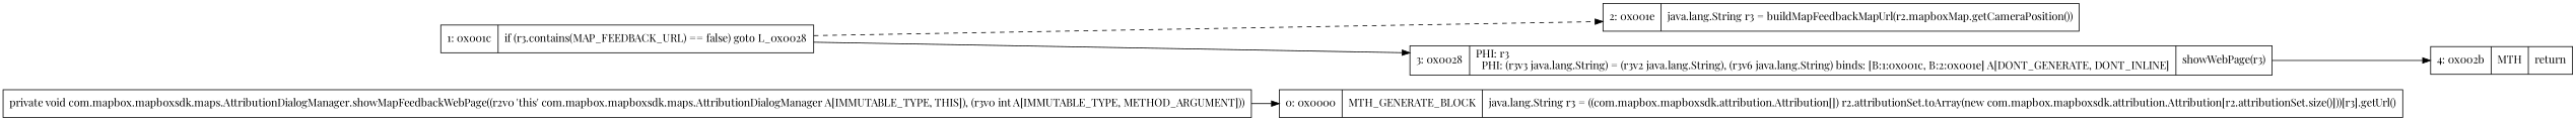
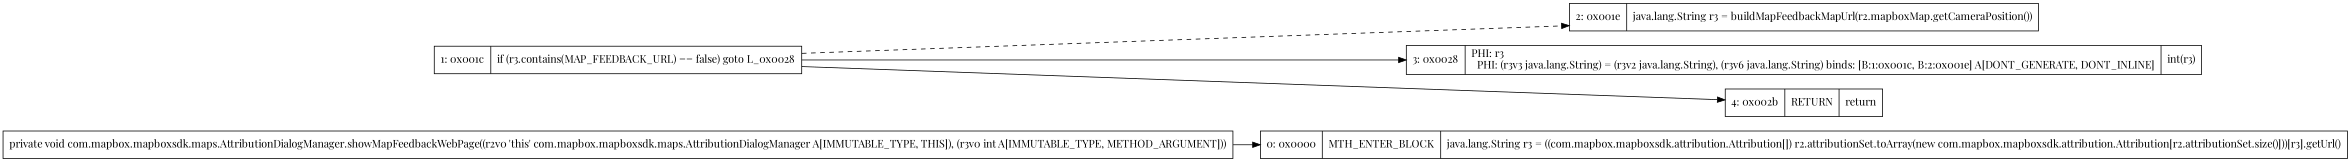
  digraph {
    fontname="Playfair Display"
    rankdir=LR
    node [fontname="Playfair Display" shape=record]
    edge [fontname="Playfair Display"]
-   n1 [label="{0\:\ 0x0000|MTH_GENERATE_BLOCK\l|java.lang.String r3 = ((com.mapbox.mapboxsdk.attribution.Attribution[]) r2.attributionSet.toArray(new com.mapbox.mapboxsdk.attribution.Attribution[r2.attributionSet.size()]))[r3].getUrl()\l}"]
+   n1 [label="{0\:\ 0x0000|MTH_ENTER_BLOCK\l|java.lang.String r3 = ((com.mapbox.mapboxsdk.attribution.Attribution[]) r2.attributionSet.toArray(new com.mapbox.mapboxsdk.attribution.Attribution[r2.attributionSet.size()]))[r3].getUrl()\l}"]
    n2 [label="{1\:\ 0x001c|if (r3.contains(MAP_FEEDBACK_URL) == false) goto L_0x0028\l}"]
    n3 [label="{2\:\ 0x001e|java.lang.String r3 = buildMapFeedbackMapUrl(r2.mapboxMap.getCameraPosition())\l}"]
-   n4 [label="{3\:\ 0x0028|PHI: r3 \l  PHI: (r3v3 java.lang.String) = (r3v2 java.lang.String), (r3v6 java.lang.String) binds: [B:1:0x001c, B:2:0x001e] A[DONT_GENERATE, DONT_INLINE]\l|showWebPage(r3)\l}"]
-   n5 [label="{4\:\ 0x002b|MTH\l|return\l}"]
+   n4 [label="{3\:\ 0x0028|PHI: r3 \l  PHI: (r3v3 java.lang.String) = (r3v2 java.lang.String), (r3v6 java.lang.String) binds: [B:1:0x001c, B:2:0x001e] A[DONT_GENERATE, DONT_INLINE]\l|int(r3)\l}"]
+   n5 [label="{4\:\ 0x002b|RETURN\l|return\l}"]
    n6 [label="{private void com.mapbox.mapboxsdk.maps.AttributionDialogManager.showMapFeedbackWebPage((r2v0 'this' com.mapbox.mapboxsdk.maps.AttributionDialogManager A[IMMUTABLE_TYPE, THIS]), (r3v0 int A[IMMUTABLE_TYPE, METHOD_ARGUMENT])) }"]
    n2 -> n3 [style=dashed]
    n2 -> n4
-   n4 -> n5
+   n2 -> n5
    n6 -> n1
  }
